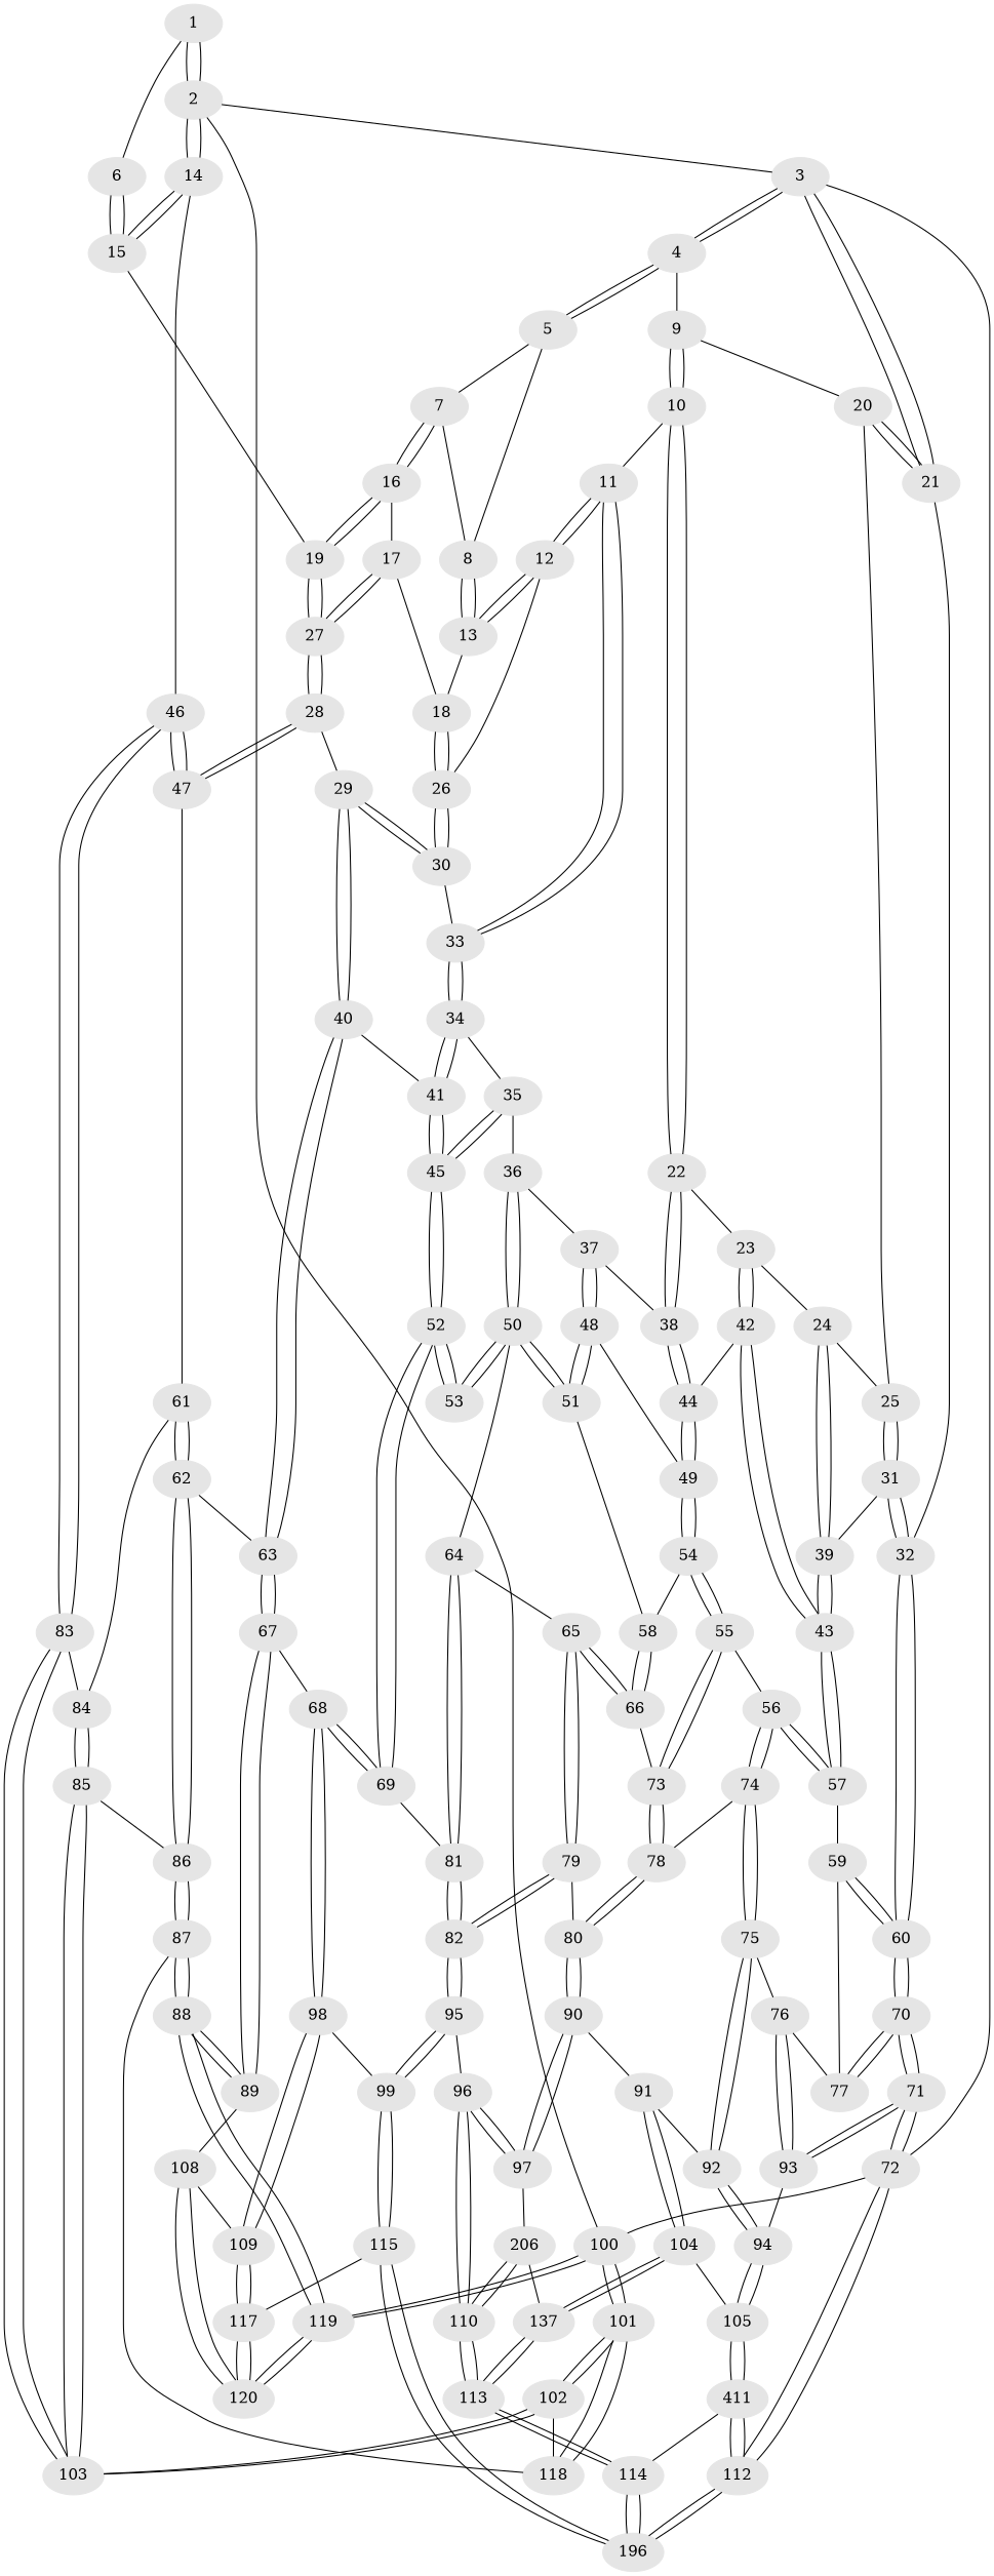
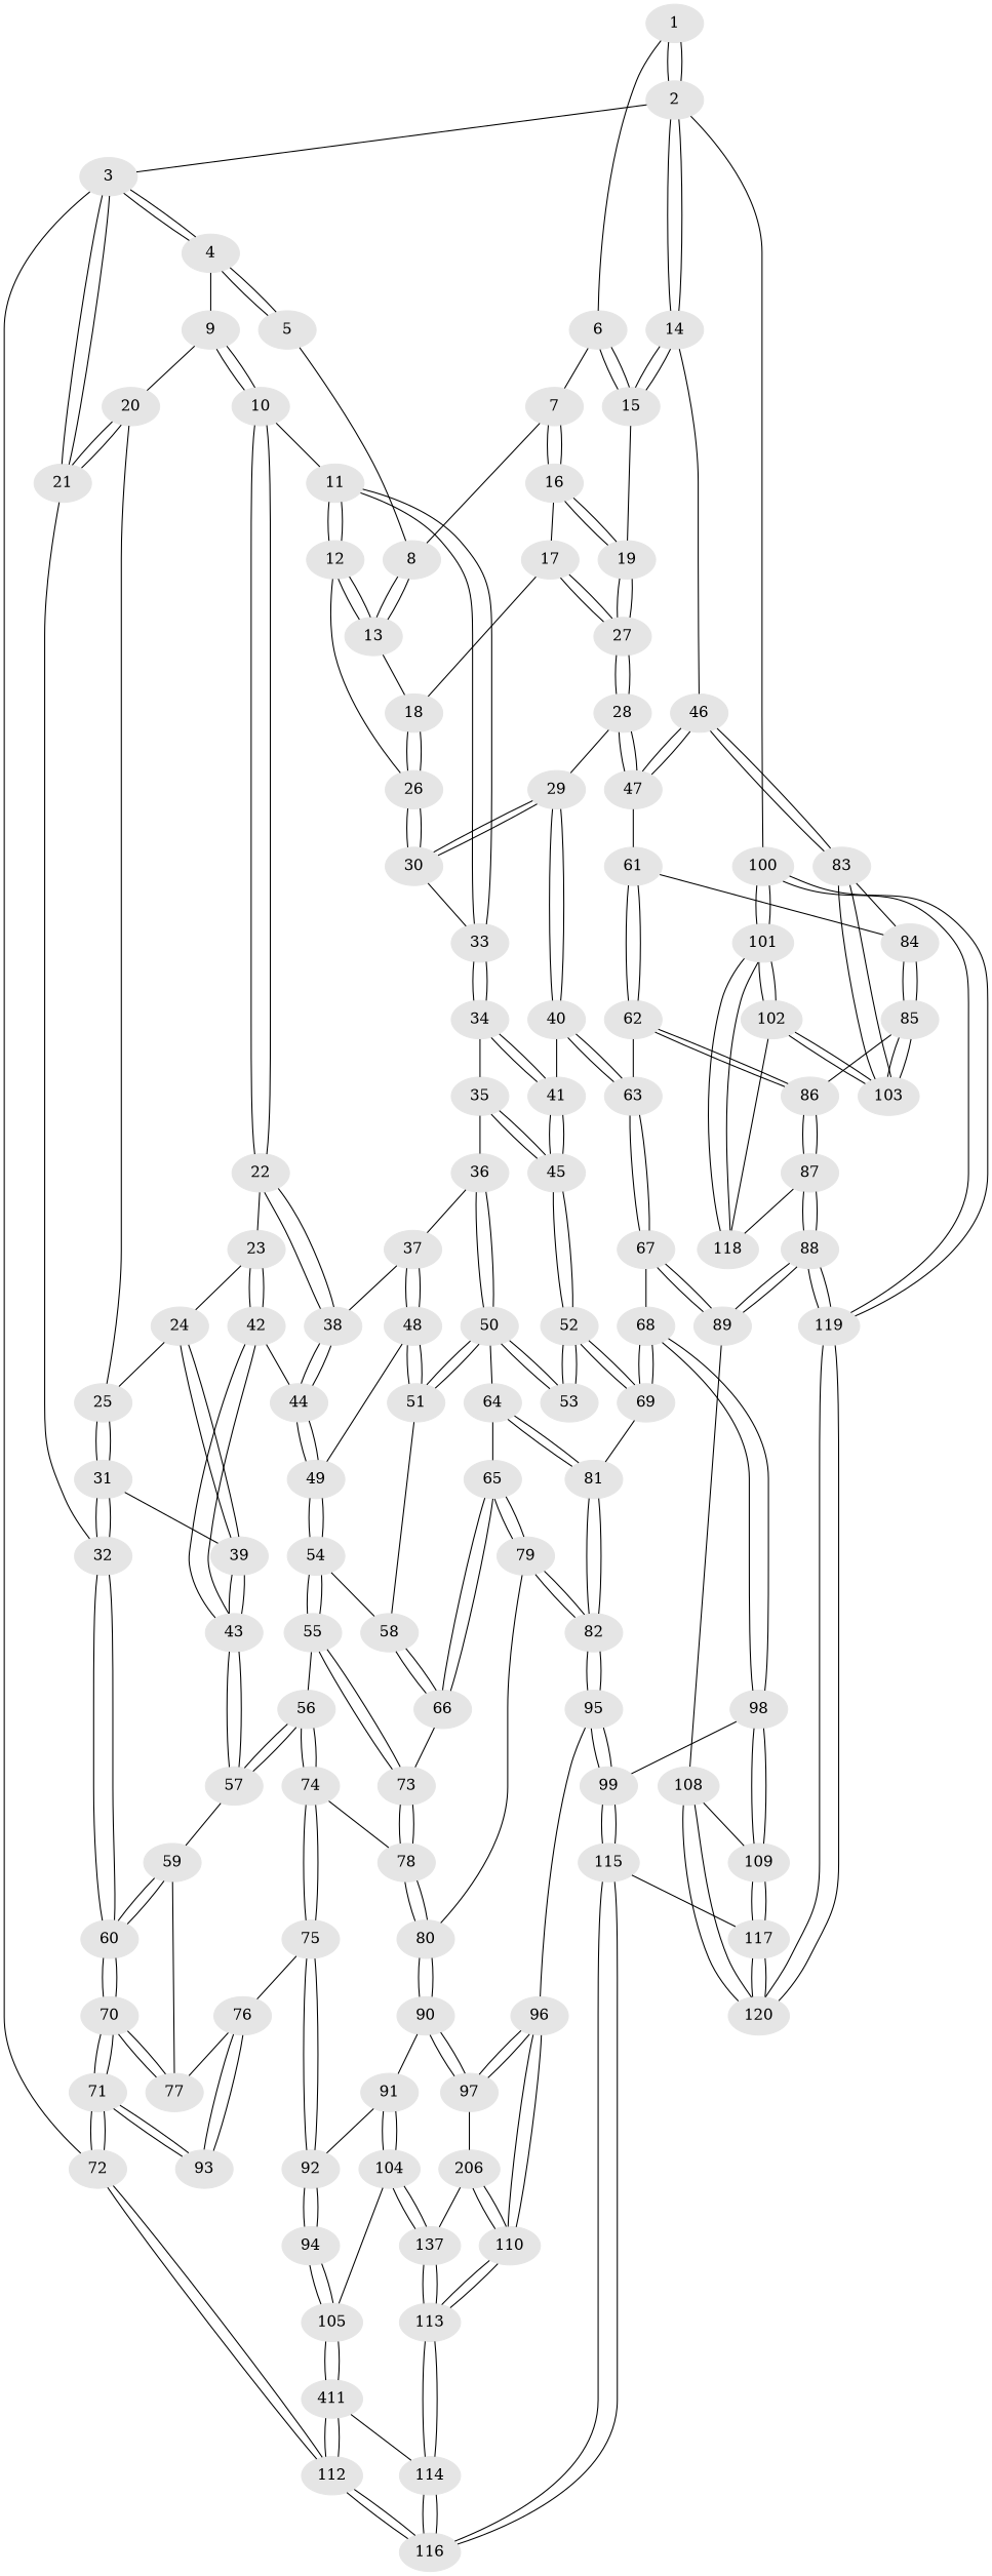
  graph {
    node [color=gray90 style=filled]
    1
    2
    6
    3
    14
    100
    7
    15
    4
    21
    72
    46
    119
    101
    5
    9
    32
    112
    8
    10
    20
    13
    16
    19
    17
    18
    11
    22
    25
    12
    33
    23
    38
    26
    34
    30
    47
    83
    27
    28
    31
    60
    24
    42
    44
    39
    43
    29
    40
    61
    41
    63
    70
    35
    36
    45
    37
    50
    52
    48
    51
    53
    64
    49
    57
    67
    59
    54
    69
    84
    103
    62
    58
    55
    66
    81
    65
    56
    73
    74
    78
    75
    77
    71
    86
    85
    87
    68
    89
    79
    82
    80
    98
    108
    99
    109
    93
    94
-   116 [label=196]
+   116
    76
    92
    90
    95
    91
    97
    96
    88
    118
    120
    104
    n111 [label=206]
    105
    n113 [label=137]
    n114 [label=411]
    110
    115
    113
    117
    102
    114
    1 -- 2
    1 -- 2
    1 -- 6
    2 -- 3
    2 -- 14
    2 -- 14
    2 -- 100
-   5 -- 7
+   6 -- 7
    6 -- 15
    6 -- 15
    3 -- 4
    3 -- 4
    3 -- 21
    3 -- 21
    3 -- 72
    14 -- 15
    14 -- 15
    14 -- 46
    100 -- 119
    100 -- 119
    100 -- 101
    100 -- 101
    7 -- 8
    7 -- 16
    7 -- 16
    15 -- 19
    4 -- 5
    4 -- 5
    4 -- 9
    21 -- 32
-   72 -- 100
    72 -- 112
    72 -- 112
    46 -- 47
    46 -- 47
    46 -- 83
    46 -- 83
    119 -- 120
    119 -- 120
    101 -- 118
    101 -- 118
    101 -- 102
    101 -- 102
    5 -- 8
    9 -- 10
    9 -- 10
    9 -- 20
    32 -- 60
    32 -- 60
    112 -- 116
    112 -- 116
    8 -- 13
    8 -- 13
    10 -- 11
    10 -- 22
    10 -- 22
    20 -- 21
    20 -- 21
    20 -- 25
    13 -- 18
    16 -- 19
    16 -- 19
    16 -- 17
    19 -- 27
    19 -- 27
    17 -- 18
    17 -- 27
    17 -- 27
    18 -- 26
    18 -- 26
    11 -- 12
    11 -- 12
    11 -- 33
    11 -- 33
    22 -- 23
    22 -- 38
    22 -- 38
    25 -- 31
    25 -- 31
    12 -- 13
    12 -- 13
    12 -- 26
    33 -- 34
    33 -- 34
    23 -- 24
    23 -- 42
    23 -- 42
    38 -- 44
    38 -- 44
    26 -- 30
    26 -- 30
    34 -- 41
    34 -- 41
    34 -- 35
    30 -- 33
    47 -- 61
    83 -- 84
    83 -- 103
    83 -- 103
    27 -- 28
    27 -- 28
    28 -- 47
    28 -- 47
    28 -- 29
    31 -- 32
    31 -- 32
    31 -- 39
    60 -- 70
    60 -- 70
    24 -- 25
    24 -- 39
    24 -- 39
    42 -- 44
    42 -- 43
    42 -- 43
    44 -- 49
    44 -- 49
    39 -- 43
    39 -- 43
    43 -- 57
    43 -- 57
    29 -- 30
    29 -- 30
    29 -- 40
    29 -- 40
    40 -- 41
    40 -- 63
    40 -- 63
    61 -- 84
    61 -- 62
    61 -- 62
    41 -- 45
    41 -- 45
    63 -- 67
    63 -- 67
    70 -- 77
    70 -- 77
    70 -- 71
    70 -- 71
    35 -- 36
    35 -- 45
    35 -- 45
    36 -- 37
    36 -- 50
    36 -- 50
    45 -- 52
    45 -- 52
    37 -- 38
    37 -- 48
    37 -- 48
    50 -- 51
    50 -- 51
    50 -- 53
    50 -- 53
    50 -- 64
    52 -- 53
    52 -- 53
    52 -- 69
    52 -- 69
    48 -- 51
    48 -- 51
    48 -- 49
    51 -- 58
    64 -- 81
    64 -- 81
    64 -- 65
    49 -- 54
    49 -- 54
    57 -- 59
    67 -- 68
    67 -- 89
    67 -- 89
    59 -- 60
    59 -- 60
    59 -- 77
    54 -- 58
    54 -- 55
    54 -- 55
    69 -- 81
    84 -- 85
    84 -- 85
    62 -- 63
    62 -- 86
    62 -- 86
    58 -- 66
    58 -- 66
    55 -- 56
    55 -- 73
    55 -- 73
    66 -- 73
    81 -- 82
    81 -- 82
    65 -- 66
    65 -- 66
    65 -- 79
    65 -- 79
    56 -- 57
    56 -- 57
    56 -- 74
    56 -- 74
    73 -- 78
    73 -- 78
    74 -- 78
    74 -- 75
    74 -- 75
    78 -- 80
    78 -- 80
    75 -- 76
    75 -- 92
    75 -- 92
    71 -- 72
    71 -- 72
    71 -- 93
    71 -- 93
    86 -- 87
    86 -- 87
    85 -- 103
    85 -- 103
    85 -- 86
    87 -- 88
    87 -- 88
    87 -- 118
    68 -- 69
    68 -- 69
    68 -- 98
    68 -- 98
    89 -- 108
    79 -- 82
    79 -- 82
    79 -- 80
    82 -- 95
    82 -- 95
    80 -- 90
    80 -- 90
    98 -- 99
    98 -- 109
    98 -- 109
    108 -- 109
    108 -- 120
    108 -- 120
    99 -- 115
    99 -- 115
    109 -- 117
    109 -- 117
-   93 -- 94
    94 -- 105
    94 -- 105
    76 -- 77
    76 -- 93
    76 -- 93
    92 -- 94
    92 -- 94
    90 -- 91
    90 -- 97
    90 -- 97
    95 -- 99
    95 -- 99
    95 -- 96
    91 -- 92
    91 -- 104
    91 -- 104
    97 -- n111
    96 -- 97
    96 -- 97
    96 -- 110
    96 -- 110
    88 -- 119
    88 -- 119
    88 -- 89
    88 -- 89
    104 -- 105
    104 -- n113
    104 -- n113
    n111 -- n113
    n111 -- 110
    n111 -- 110
    105 -- n114
    105 -- n114
    n113 -- 113
    n113 -- 113
    n114 -- 112
    n114 -- 112
    n114 -- 114
    110 -- 113
    110 -- 113
    115 -- 116
    115 -- 116
    115 -- 117
    113 -- 114
    113 -- 114
    117 -- 120
    117 -- 120
    102 -- 103
    102 -- 103
    102 -- 118
    114 -- 116
    114 -- 116
  }
